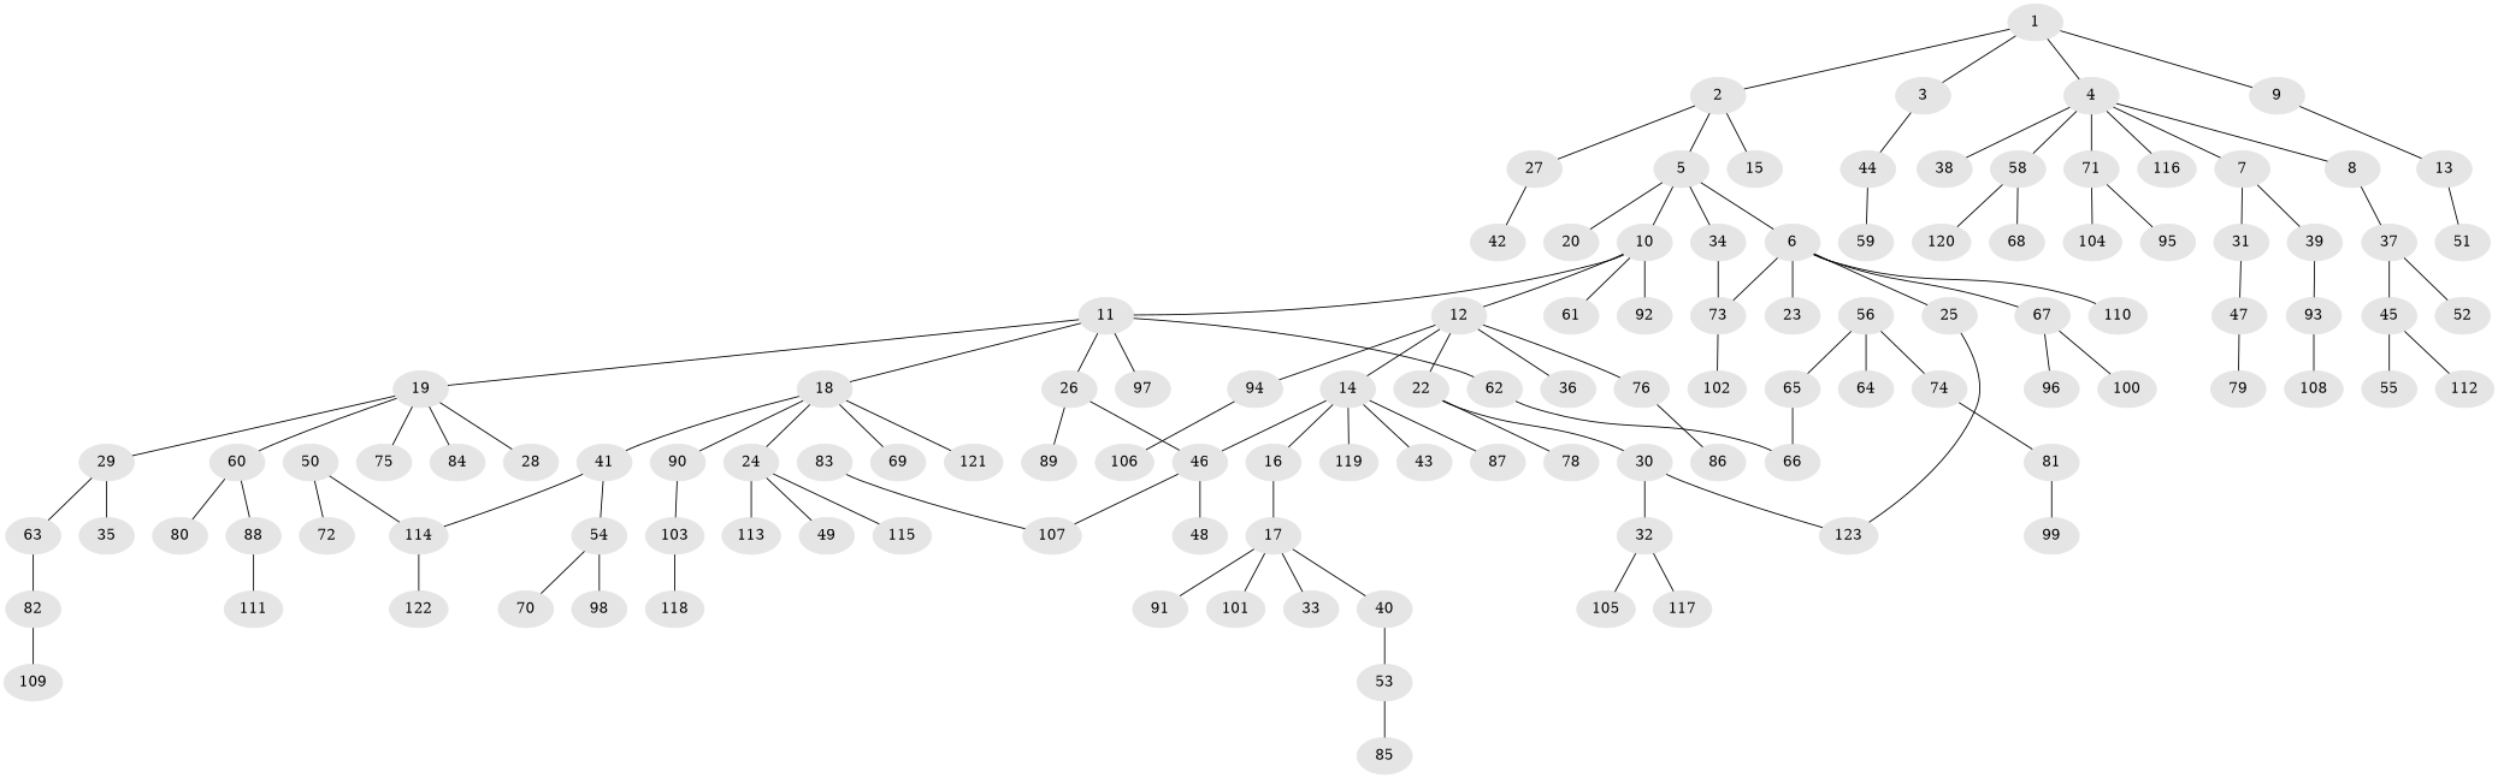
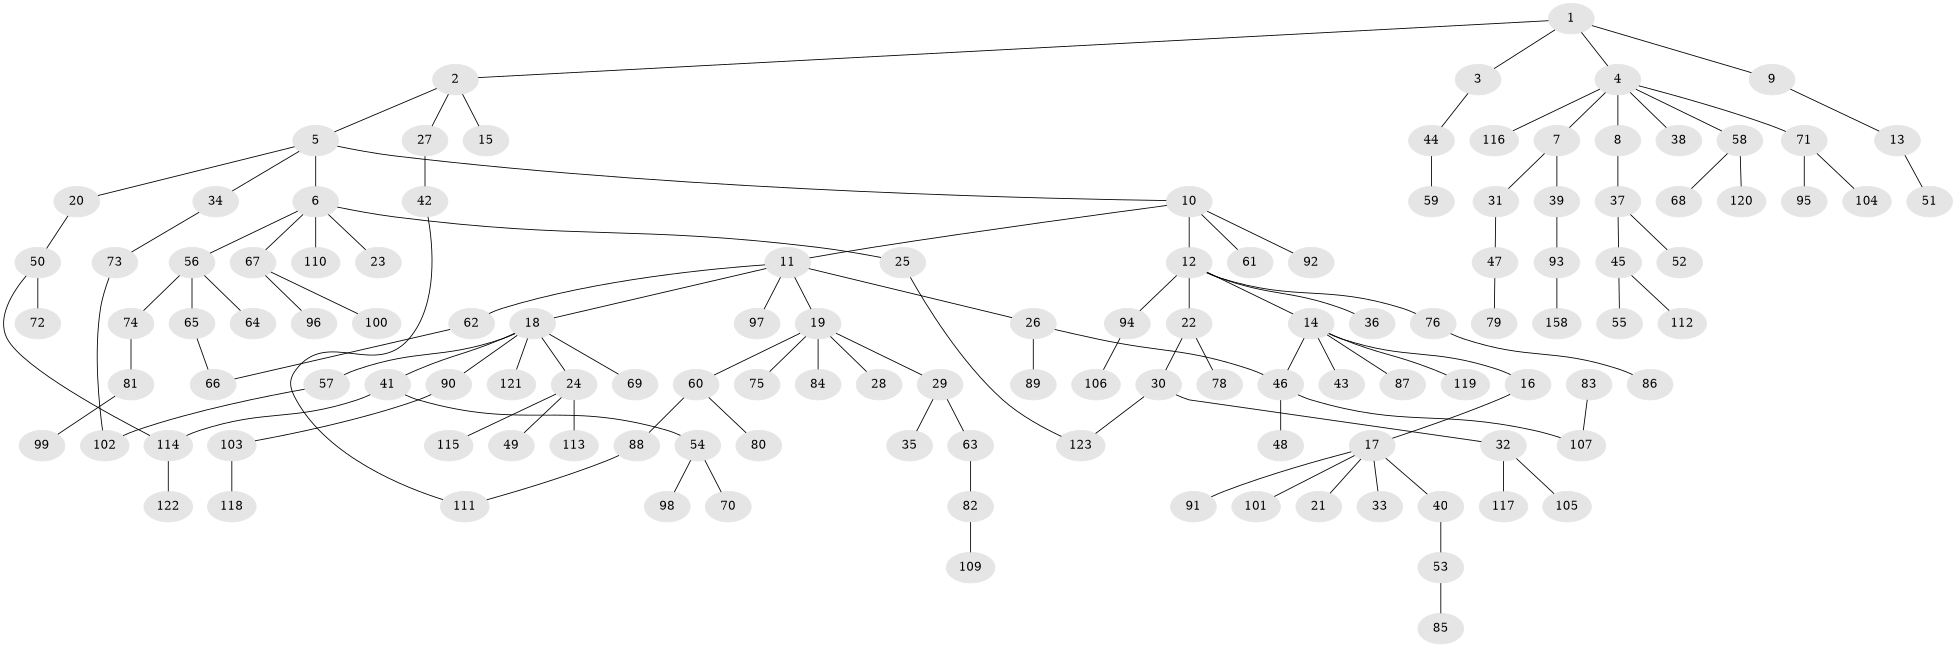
  graph {
    node [color=gray90 style=filled]
    1
    2
    3
    4
    9
    5
    15
    27
    44
    7
    8
    38
    58
    71
    116
    13
    6
    10
    20
    34
    42
    59
    31
    39
    37
    68
    120
    95
    104
    23
    25
    56
    67
    110
    11
    12
    61
    92
    50
    73
    123
    64
    65
    74
    96
    100
    47
    93
    45
    52
    51
    18
    19
    26
    62
    97
    14
    22
    36
    76
    94
    24
    41
+   57
    69
    90
    121
    28
    29
    60
    75
    84
    46
    89
    66
    16
    43
    87
    119
    30
    78
    86
    106
    17
    48
    107
+   21
    33
    40
    91
    101
    53
    49
    113
    115
    54
    114
    102
    103
    35
    63
    80
    88
    72
    32
    111
    82
    105
    117
    79
    55
    112
-   108
+   108 [label=158]
    85
    70
    98
    122
    81
    109
    99
    83
    118
    1 -- 2
    1 -- 3
    1 -- 4
    1 -- 9
    2 -- 5
    2 -- 15
    2 -- 27
    3 -- 44
    4 -- 7
    4 -- 8
    4 -- 38
    4 -- 58
    4 -- 71
    4 -- 116
    9 -- 13
    5 -- 6
    5 -- 10
    5 -- 20
    5 -- 34
    27 -- 42
    44 -- 59
    7 -- 31
    7 -- 39
    8 -- 37
    58 -- 68
    58 -- 120
    71 -- 95
    71 -- 104
    13 -- 51
    6 -- 23
    6 -- 25
-   6 -- 73
+   6 -- 56
    6 -- 67
    6 -- 110
    10 -- 11
    10 -- 12
    10 -- 61
    10 -- 92
+   20 -- 50
    34 -- 73
+   42 -- 111
    31 -- 47
    39 -- 93
    37 -- 45
    37 -- 52
    25 -- 123
    56 -- 64
    56 -- 65
    56 -- 74
    67 -- 96
    67 -- 100
    11 -- 18
    11 -- 19
    11 -- 26
    11 -- 62
    11 -- 97
    12 -- 14
    12 -- 22
    12 -- 36
    12 -- 76
    12 -- 94
    50 -- 114
    50 -- 72
    73 -- 102
    65 -- 66
    74 -- 81
    47 -- 79
    93 -- 108
    45 -- 55
    45 -- 112
    18 -- 24
    18 -- 41
+   18 -- 57
    18 -- 69
    18 -- 90
    18 -- 121
    19 -- 28
    19 -- 29
    19 -- 60
    19 -- 75
    19 -- 84
    26 -- 46
    26 -- 89
    62 -- 66
    14 -- 46
    14 -- 16
    14 -- 43
    14 -- 87
    14 -- 119
    22 -- 30
    22 -- 78
    76 -- 86
    94 -- 106
    24 -- 49
    24 -- 113
    24 -- 115
    41 -- 54
    41 -- 114
+   57 -- 102
    90 -- 103
    29 -- 35
    29 -- 63
    60 -- 80
    60 -- 88
    46 -- 48
    46 -- 107
    16 -- 17
    30 -- 123
    30 -- 32
+   17 -- 21
    17 -- 33
    17 -- 40
    17 -- 91
    17 -- 101
    40 -- 53
    53 -- 85
    54 -- 70
    54 -- 98
    114 -- 122
    103 -- 118
    63 -- 82
    88 -- 111
    32 -- 105
    32 -- 117
    82 -- 109
    81 -- 99
    83 -- 107
  }
